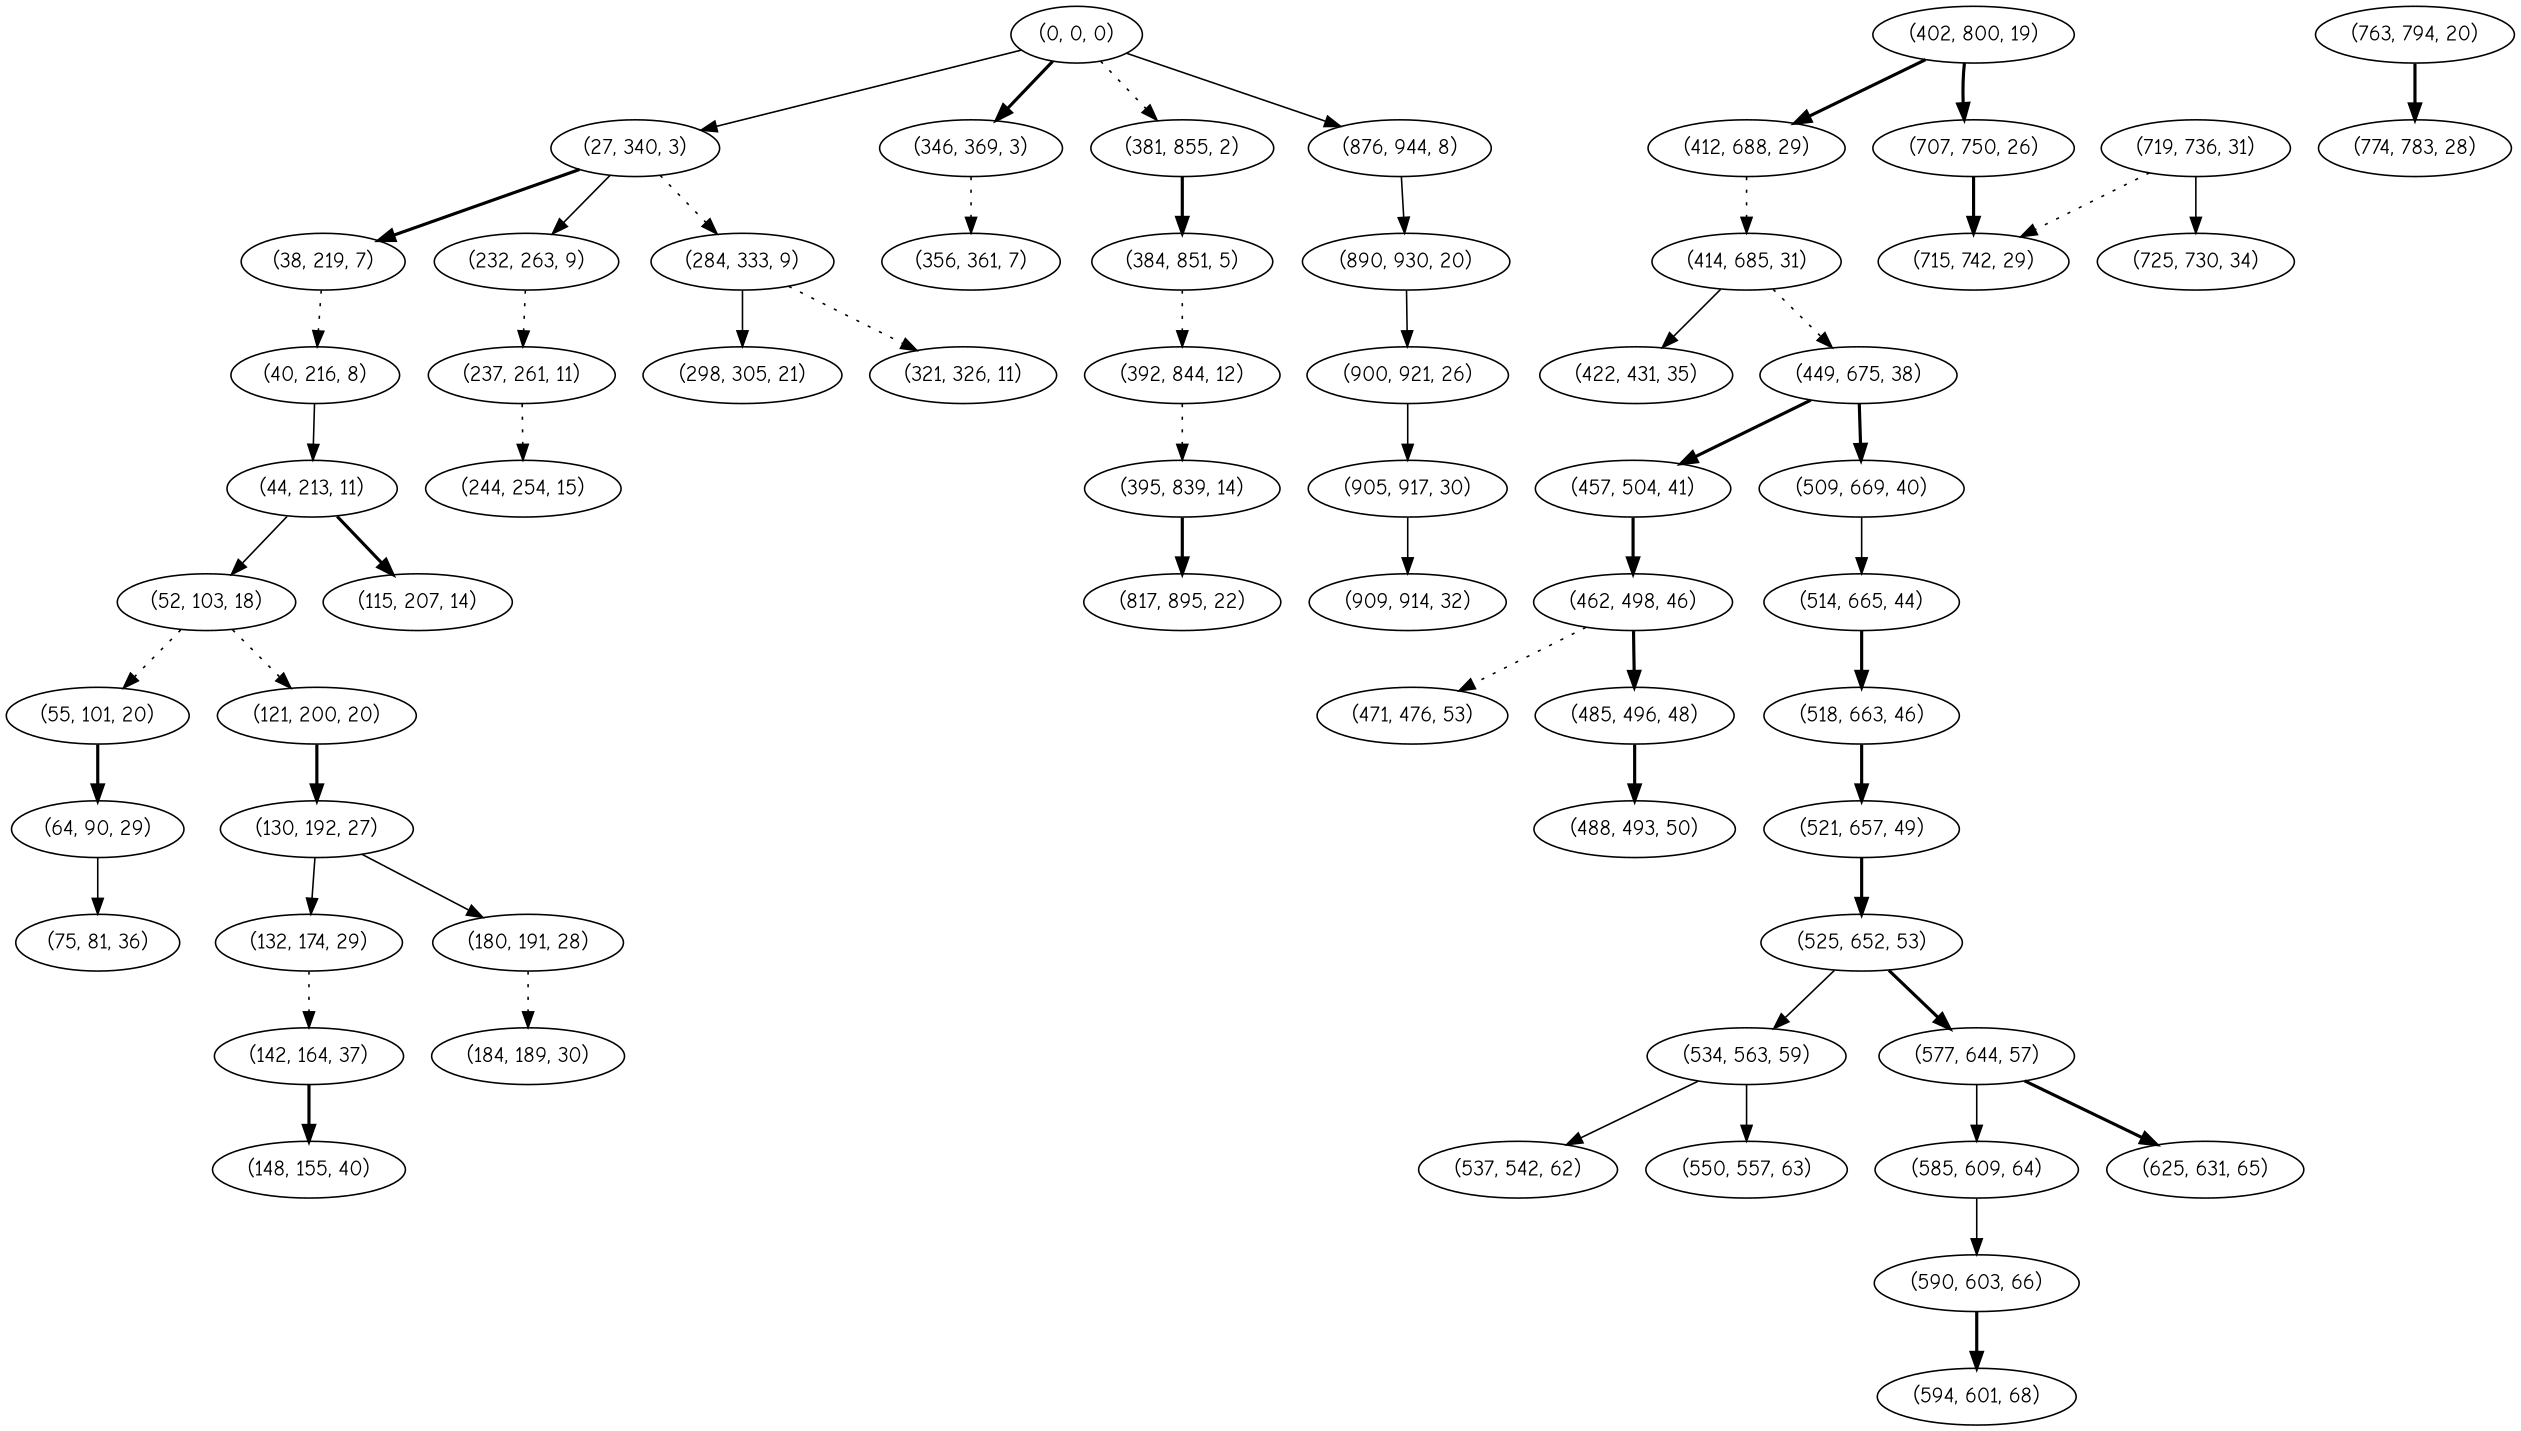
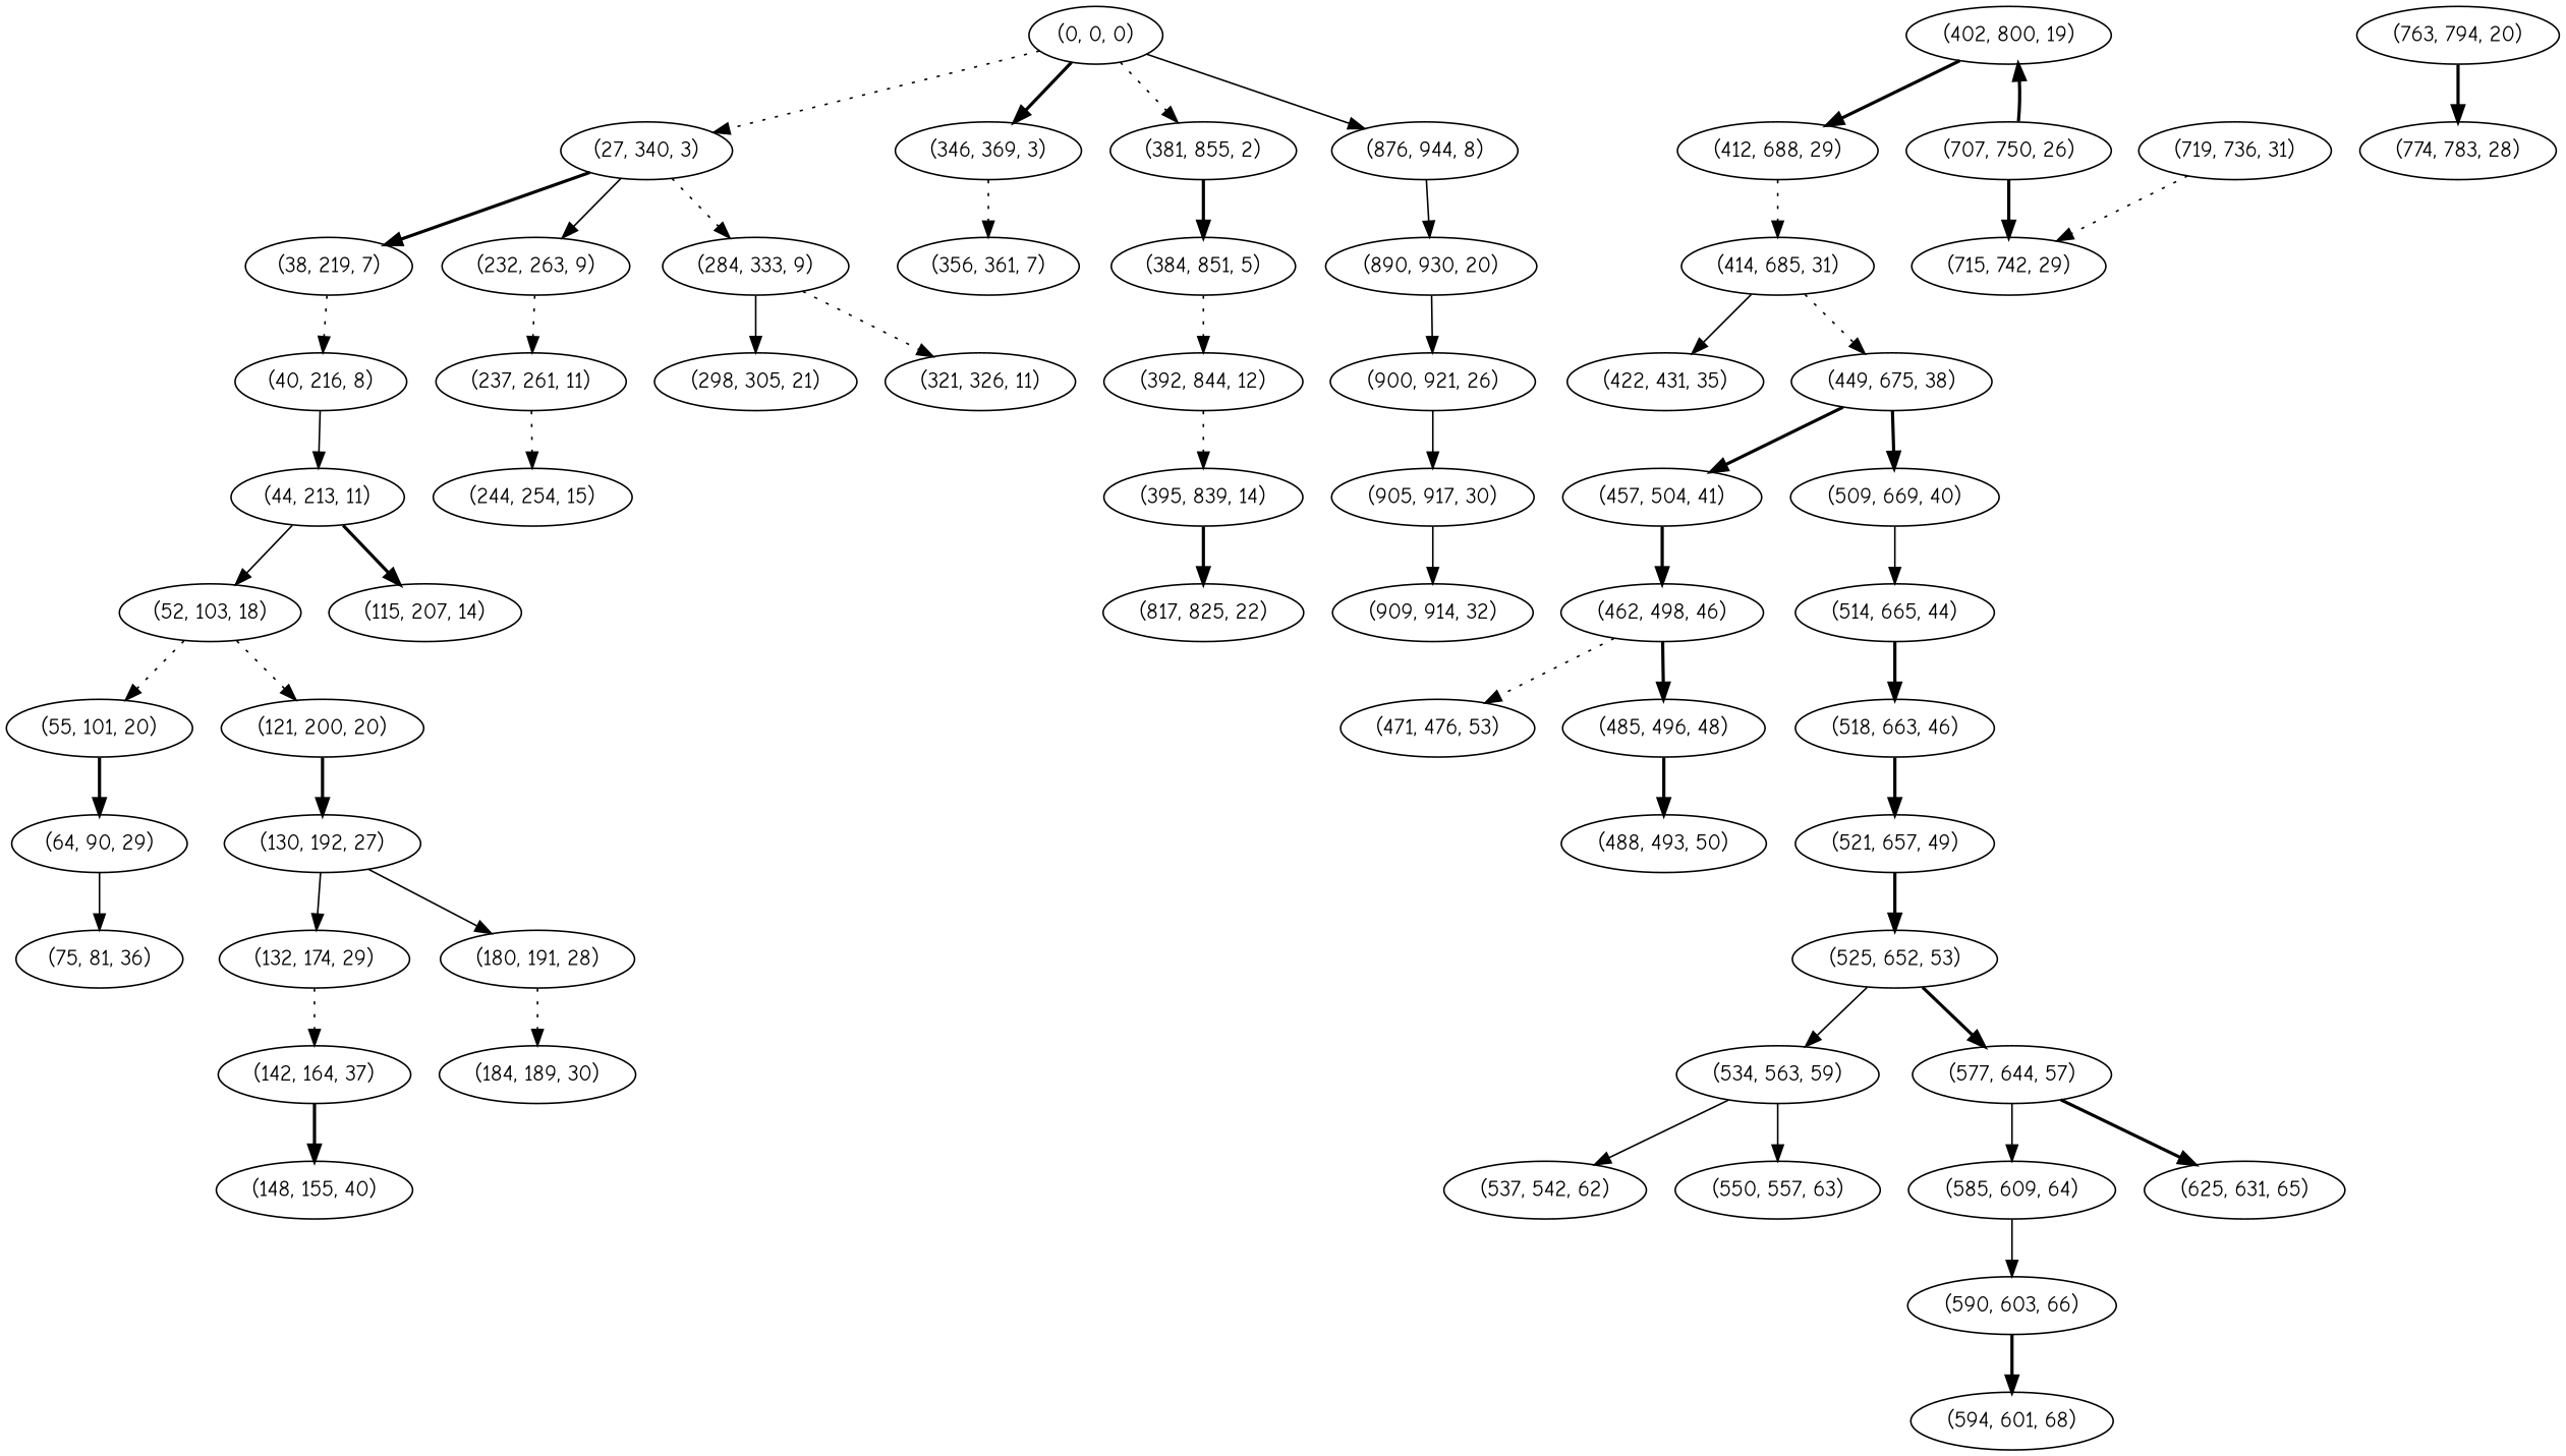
  digraph {
    fontname="Comic Neue"
    node [fontname="Comic Neue"]
    edge [fontname="Comic Neue" style=bold]
    "(0, 0, 0)"
    "(27, 340, 3)"
    "(346, 369, 3)"
    "(381, 855, 2)"
    "(876, 944, 8)"
    "(38, 219, 7)"
    "(232, 263, 9)"
    "(284, 333, 9)"
    "(356, 361, 7)"
    "(384, 851, 5)"
    "(890, 930, 20)"
    "(40, 216, 8)"
    "(237, 261, 11)"
    "(298, 305, 21)"
    "(321, 326, 11)"
    "(44, 213, 11)"
    "(52, 103, 18)"
    "(115, 207, 14)"
    "(55, 101, 20)"
    "(121, 200, 20)"
    "(64, 90, 29)"
    "(75, 81, 36)"
    "(130, 192, 27)"
    "(132, 174, 29)"
    "(180, 191, 28)"
    "(142, 164, 37)"
    "(184, 189, 30)"
    "(148, 155, 40)"
    "(244, 254, 15)"
    "(392, 844, 12)"
    "(395, 839, 14)"
-   "(817, 825, 22)" [label="(817, 895, 22)"]
+   "(817, 825, 22)"
    "(402, 800, 19)"
    "(412, 688, 29)"
    "(707, 750, 26)"
    "(414, 685, 31)"
    "(715, 742, 29)"
    "(763, 794, 20)"
    "(774, 783, 28)"
    "(422, 431, 35)"
    "(449, 675, 38)"
    "(457, 504, 41)"
    "(509, 669, 40)"
    "(462, 498, 46)"
    "(514, 665, 44)"
    "(471, 476, 53)"
    "(485, 496, 48)"
    "(488, 493, 50)"
    "(518, 663, 46)"
    "(521, 657, 49)"
    "(525, 652, 53)"
    "(534, 563, 59)"
    "(577, 644, 57)"
    "(537, 542, 62)"
    "(550, 557, 63)"
    "(585, 609, 64)"
    "(625, 631, 65)"
    "(590, 603, 66)"
    "(594, 601, 68)"
    "(719, 736, 31)"
-   "(725, 730, 34)"
    "(900, 921, 26)"
    "(905, 917, 30)"
    "(909, 914, 32)"
-   "(0, 0, 0)" -> "(27, 340, 3)" [style=solid]
+   "(0, 0, 0)" -> "(27, 340, 3)" [style=dotted]
    "(0, 0, 0)" -> "(346, 369, 3)"
    "(0, 0, 0)" -> "(381, 855, 2)" [style=dotted]
    "(0, 0, 0)" -> "(876, 944, 8)" [style=solid]
    "(27, 340, 3)" -> "(38, 219, 7)"
    "(27, 340, 3)" -> "(232, 263, 9)" [style=solid]
    "(27, 340, 3)" -> "(284, 333, 9)" [style=dotted]
    "(346, 369, 3)" -> "(356, 361, 7)" [style=dotted]
    "(381, 855, 2)" -> "(384, 851, 5)"
    "(876, 944, 8)" -> "(890, 930, 20)" [style=solid]
    "(38, 219, 7)" -> "(40, 216, 8)" [style=dotted]
    "(232, 263, 9)" -> "(237, 261, 11)" [style=dotted]
    "(284, 333, 9)" -> "(298, 305, 21)" [style=solid]
    "(284, 333, 9)" -> "(321, 326, 11)" [style=dotted]
    "(384, 851, 5)" -> "(392, 844, 12)" [style=dotted]
    "(890, 930, 20)" -> "(900, 921, 26)" [style=solid]
    "(40, 216, 8)" -> "(44, 213, 11)" [style=solid]
    "(237, 261, 11)" -> "(244, 254, 15)" [style=dotted]
    "(44, 213, 11)" -> "(52, 103, 18)" [style=solid]
    "(44, 213, 11)" -> "(115, 207, 14)"
    "(52, 103, 18)" -> "(55, 101, 20)" [style=dotted]
    "(52, 103, 18)" -> "(121, 200, 20)" [style=dotted]
    "(55, 101, 20)" -> "(64, 90, 29)"
    "(121, 200, 20)" -> "(130, 192, 27)"
    "(64, 90, 29)" -> "(75, 81, 36)" [style=solid]
    "(130, 192, 27)" -> "(132, 174, 29)" [style=solid]
    "(130, 192, 27)" -> "(180, 191, 28)" [style=solid]
    "(132, 174, 29)" -> "(142, 164, 37)" [style=dotted]
    "(180, 191, 28)" -> "(184, 189, 30)" [style=dotted]
    "(142, 164, 37)" -> "(148, 155, 40)"
    "(392, 844, 12)" -> "(395, 839, 14)" [style=dotted]
    "(395, 839, 14)" -> "(817, 825, 22)"
    "(402, 800, 19)" -> "(412, 688, 29)"
-   "(402, 800, 19)" -> "(707, 750, 26)"
+   "(707, 750, 26)" -> "(402, 800, 19)"
    "(412, 688, 29)" -> "(414, 685, 31)" [style=dotted]
    "(707, 750, 26)" -> "(715, 742, 29)"
    "(414, 685, 31)" -> "(422, 431, 35)" [style=solid]
    "(414, 685, 31)" -> "(449, 675, 38)" [style=dotted]
    "(763, 794, 20)" -> "(774, 783, 28)"
    "(449, 675, 38)" -> "(457, 504, 41)"
    "(449, 675, 38)" -> "(509, 669, 40)"
    "(457, 504, 41)" -> "(462, 498, 46)"
    "(509, 669, 40)" -> "(514, 665, 44)" [style=solid]
    "(462, 498, 46)" -> "(471, 476, 53)" [style=dotted]
    "(462, 498, 46)" -> "(485, 496, 48)"
    "(514, 665, 44)" -> "(518, 663, 46)"
    "(485, 496, 48)" -> "(488, 493, 50)"
    "(518, 663, 46)" -> "(521, 657, 49)"
    "(521, 657, 49)" -> "(525, 652, 53)"
    "(525, 652, 53)" -> "(534, 563, 59)" [style=solid]
    "(525, 652, 53)" -> "(577, 644, 57)"
    "(534, 563, 59)" -> "(537, 542, 62)" [style=solid]
    "(534, 563, 59)" -> "(550, 557, 63)" [style=solid]
    "(577, 644, 57)" -> "(585, 609, 64)" [style=solid]
    "(577, 644, 57)" -> "(625, 631, 65)"
    "(585, 609, 64)" -> "(590, 603, 66)" [style=solid]
    "(590, 603, 66)" -> "(594, 601, 68)"
    "(719, 736, 31)" -> "(715, 742, 29)" [style=dotted]
-   "(719, 736, 31)" -> "(725, 730, 34)" [style=solid]
    "(900, 921, 26)" -> "(905, 917, 30)" [style=solid]
    "(905, 917, 30)" -> "(909, 914, 32)" [style=solid]
  }
